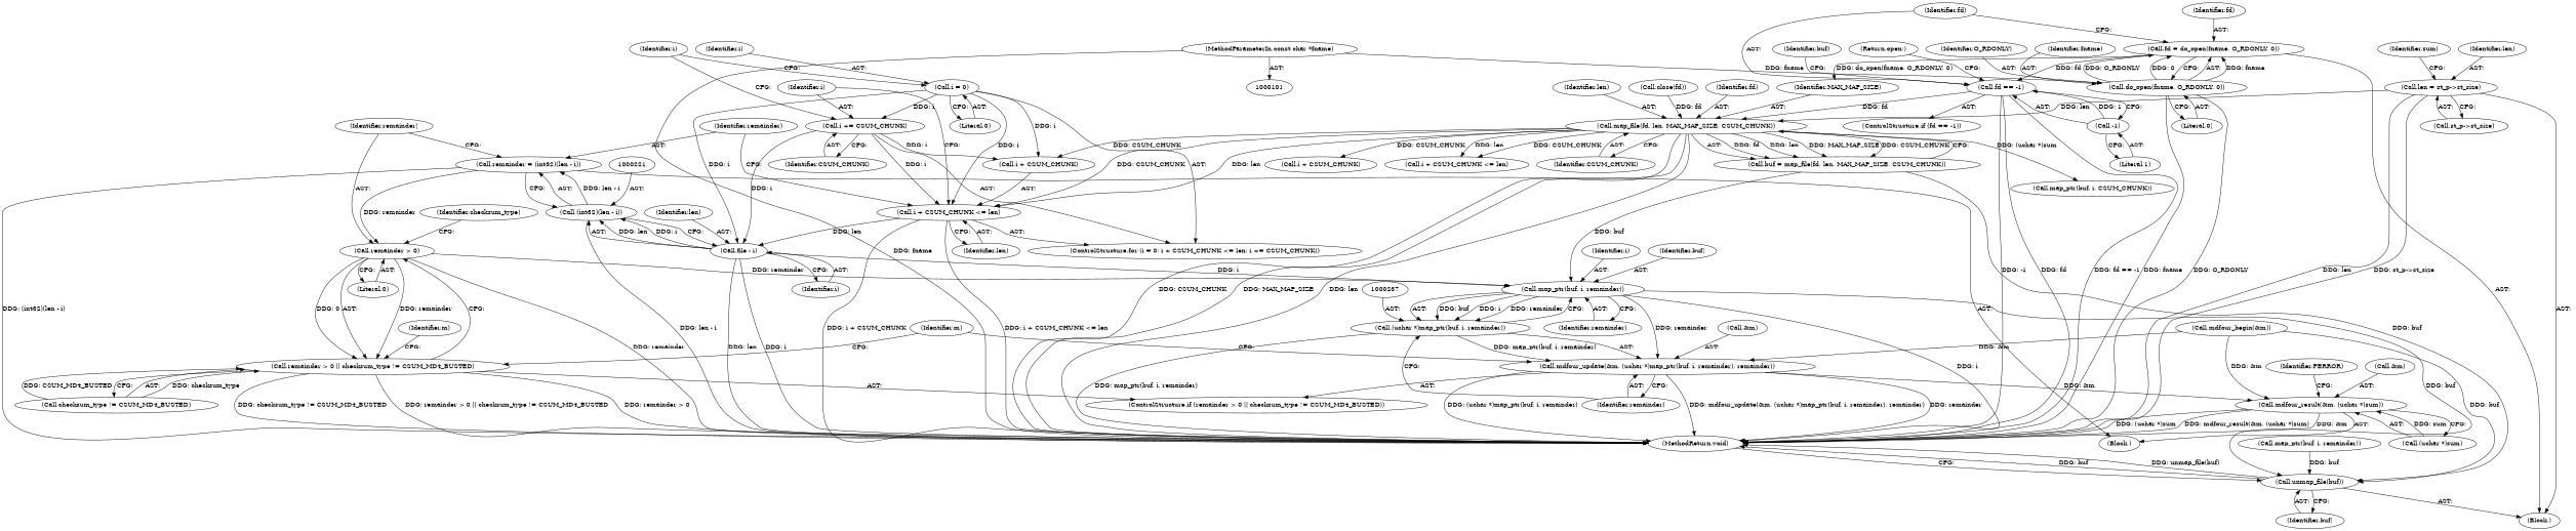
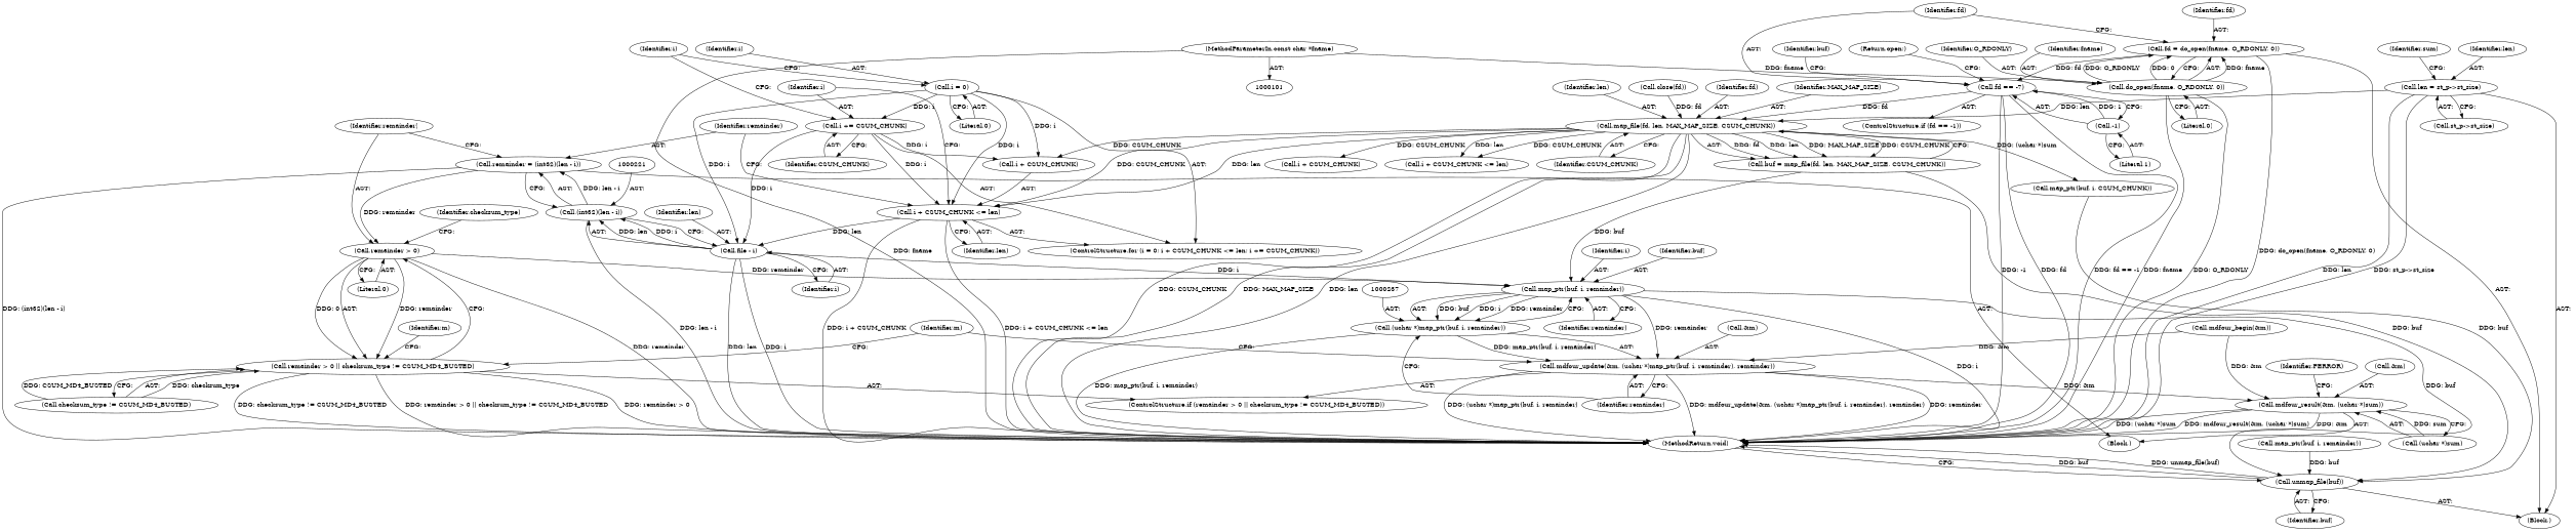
  digraph {
    n1 [label="(Call,remainder = (int32)(len - i))"]
    n2 [label="(Call,(int32)(len - i))"]
    n3 [label="(Call,remainder > 0)"]
    n4 [label="(Block,)"]
    n5 [label="(MethodReturn,void)"]
    n6 [label="(Call,file - i)"]
    n7 [label="(Call,map_ptr(buf, i, remainder))"]
    n8 [label="(Call,remainder > 0 || checksum_type != CSUM_MD4_BUSTED)"]
    n9 [label="(Literal,0)"]
    n10 [label="(Call,unmap_file(buf))"]
    n11 [label="(Identifier,i)"]
    n12 [label="(Call,(uchar *)map_ptr(buf, i, remainder))"]
    n13 [label="(Call,mdfour_update(&m, (uchar *)map_ptr(buf, i, remainder), remainder))"]
    n14 [label="(Identifier,remainder)"]
    n15 [label="(Call,i + CSUM_CHUNK <= len)"]
    n16 [label="(Identifier,len)"]
    n17 [label="(ControlStructure,for (i = 0; i + CSUM_CHUNK <= len; i += CSUM_CHUNK))"]
    n18 [label="(Call,i = 0)"]
    n19 [label="(Call,i += CSUM_CHUNK)"]
    n20 [label="(Call,i + CSUM_CHUNK)"]
    n21 [label="(Literal,0)"]
    n22 [label="(Identifier,CSUM_CHUNK)"]
    n23 [label="(Call,map_file(fd, len, MAX_MAP_SIZE, CSUM_CHUNK))"]
    n24 [label="(Call,map_ptr(buf, i, CSUM_CHUNK))"]
    n25 [label="(Call,buf = map_file(fd, len, MAX_MAP_SIZE, CSUM_CHUNK))"]
    n26 [label="(Call,i + CSUM_CHUNK <= len)"]
    n27 [label="(Call,i + CSUM_CHUNK)"]
    n28 [label="(Identifier,CSUM_CHUNK)"]
    n29 [label="(Call,close(fd))"]
-   n30 [label="(Call,fd == -1)"]
+   n30 [label="(Call,fd == -7)"]
    n31 [label="(Call,-1)"]
    n32 [label="(ControlStructure,if (fd == -1))"]
    n33 [label="(Literal,1)"]
    n34 [label="(Call,fd = do_open(fname, O_RDONLY, 0))"]
    n35 [label="(Call,do_open(fname, O_RDONLY, 0))"]
    n36 [label="(Block,)"]
    n37 [label="(Literal,0)"]
    n38 [label="(MethodParameterIn,const char *fname)"]
    1000101
    n40 [label="(Call,len = st_p->st_size)"]
    n41 [label="(Call,st_p->st_size)"]
    n42 [label="(ControlStructure,if (remainder > 0 || checksum_type != CSUM_MD4_BUSTED))"]
    n43 [label="(Call,checksum_type != CSUM_MD4_BUSTED)"]
    n44 [label="(Call,mdfour_result(&m, (uchar *)sum))"]
    n45 [label="(Identifier,remainder)"]
    n46 [label="(Identifier,buf)"]
    n47 [label="(Call,(uchar *)sum)"]
    n48 [label="(Identifier,i)"]
    n49 [label="(Identifier,remainder)"]
    n50 [label="(Identifier,MAX_MAP_SIZE)"]
    n51 [label="(Identifier,fd)"]
    n52 [label="(Identifier,checksum_type)"]
    n53 [label="(Identifier,m)"]
    n54 [label="(Call,mdfour_begin(&m))"]
    n55 [label="(Identifier,i)"]
    n56 [label="(Return,open;)"]
    n57 [label="(Identifier,FERROR)"]
    n58 [label="(Identifier,fd)"]
    n59 [label="(Identifier,i)"]
    n60 [label="(Identifier,fd)"]
    n61 [label="(Identifier,O_RDONLY)"]
    n62 [label="(Identifier,buf)"]
    n63 [label="(Identifier,buf)"]
    n64 [label="(Identifier,len)"]
    n65 [label="(Call,map_ptr(buf, i, remainder))"]
    n66 [label="(Identifier,len)"]
    n67 [label="(Identifier,i)"]
    n68 [label="(Identifier,m)"]
    n69 [label="(Call,&m)"]
    n70 [label="(Identifier,remainder)"]
    n71 [label="(Identifier,sum)"]
    n72 [label="(Identifier,len)"]
    n73 [label="(Call,&m)"]
    n74 [label="(Identifier,fname)"]
    1000221
    1000237
    n1 -> n2 [label="CFG: "]
    n1 -> n3 [label="DDG: remainder"]
    n1 -> n4 [label="AST: "]
    n1 -> n5 [label="DDG: (int32)(len - i)"]
    n2 -> n1 [label="AST: "]
    n2 -> n1 [label="DDG: len - i"]
    n2 -> n5 [label="DDG: len - i"]
    n2 -> n6 [label="CFG: "]
    n3 -> n5 [label="DDG: remainder"]
    n3 -> n7 [label="DDG: remainder"]
    n3 -> n8 [label="AST: "]
    n3 -> n8 [label="DDG: remainder"]
    n3 -> n8 [label="DDG: 0"]
    n3 -> n9 [label="CFG: "]
    n5 -> n10 [label="CFG: "]
    n6 -> n2 [label="AST: "]
    n6 -> n2 [label="DDG: len"]
    n6 -> n2 [label="DDG: i"]
    n6 -> n5 [label="DDG: len"]
    n6 -> n5 [label="DDG: i"]
    n6 -> n7 [label="DDG: i"]
    n6 -> n11 [label="CFG: "]
    n7 -> n5 [label="DDG: i"]
    n7 -> n10 [label="DDG: buf"]
    n7 -> n12 [label="AST: "]
    n7 -> n12 [label="DDG: buf"]
    n7 -> n12 [label="DDG: i"]
    n7 -> n12 [label="DDG: remainder"]
    n7 -> n13 [label="DDG: remainder"]
    n7 -> n14 [label="CFG: "]
    n8 -> n3 [label="CFG: "]
    n8 -> n5 [label="DDG: remainder > 0 || checksum_type != CSUM_MD4_BUSTED"]
    n8 -> n5 [label="DDG: remainder > 0"]
    n8 -> n5 [label="DDG: checksum_type != CSUM_MD4_BUSTED"]
    n8 -> n42 [label="AST: "]
    n8 -> n43 [label="CFG: "]
    n9 -> n3 [label="AST: "]
    n10 -> n5 [label="DDG: buf"]
    n10 -> n5 [label="DDG: unmap_file(buf)"]
    n10 -> n36 [label="AST: "]
    n10 -> n46 [label="CFG: "]
    n11 -> n6 [label="AST: "]
    n12 -> n5 [label="DDG: map_ptr(buf, i, remainder)"]
    n12 -> n7 [label="CFG: "]
    n12 -> n13 [label="AST: "]
    n12 -> n13 [label="DDG: map_ptr(buf, i, remainder)"]
    n13 -> n5 [label="DDG: (uchar *)map_ptr(buf, i, remainder)"]
    n13 -> n5 [label="DDG: mdfour_update(&m, (uchar *)map_ptr(buf, i, remainder), remainder)"]
    n13 -> n5 [label="DDG: remainder"]
    n13 -> n42 [label="AST: "]
    n13 -> n44 [label="DDG: &m"]
    n13 -> n45 [label="CFG: "]
    n14 -> n7 [label="AST: "]
    n15 -> n5 [label="DDG: i + CSUM_CHUNK <= len"]
    n15 -> n5 [label="DDG: i + CSUM_CHUNK"]
    n15 -> n6 [label="DDG: len"]
    n15 -> n16 [label="CFG: "]
    n15 -> n17 [label="AST: "]
    n16 -> n15 [label="AST: "]
    n18 -> n6 [label="DDG: i"]
    n18 -> n15 [label="DDG: i"]
    n18 -> n17 [label="AST: "]
    n18 -> n19 [label="DDG: i"]
    n18 -> n20 [label="DDG: i"]
    n18 -> n21 [label="CFG: "]
    n19 -> n6 [label="DDG: i"]
    n19 -> n15 [label="DDG: i"]
    n19 -> n17 [label="AST: "]
    n19 -> n20 [label="DDG: i"]
    n19 -> n22 [label="CFG: "]
    n20 -> n15 [label="AST: "]
    n21 -> n18 [label="AST: "]
    n22 -> n19 [label="AST: "]
    n23 -> n5 [label="DDG: CSUM_CHUNK"]
    n23 -> n5 [label="DDG: MAX_MAP_SIZE"]
    n23 -> n5 [label="DDG: len"]
    n23 -> n15 [label="DDG: CSUM_CHUNK"]
    n23 -> n15 [label="DDG: len"]
    n23 -> n20 [label="DDG: CSUM_CHUNK"]
    n23 -> n24 [label="DDG: (uchar *)sum"]
    n23 -> n25 [label="AST: "]
    n23 -> n25 [label="DDG: fd"]
    n23 -> n25 [label="DDG: len"]
    n23 -> n25 [label="DDG: MAX_MAP_SIZE"]
    n23 -> n25 [label="DDG: CSUM_CHUNK"]
    n23 -> n26 [label="DDG: CSUM_CHUNK"]
    n23 -> n26 [label="DDG: len"]
    n23 -> n27 [label="DDG: CSUM_CHUNK"]
    n23 -> n28 [label="CFG: "]
-   n54 -> n10 [label="DDG: buf"]
+   n24 -> n10 [label="DDG: buf"]
    n25 -> n7 [label="DDG: buf"]
    n25 -> n10 [label="DDG: buf"]
    n25 -> n23 [label="CFG: "]
    n28 -> n23 [label="AST: "]
    n29 -> n23 [label="DDG: fd"]
    n30 -> n5 [label="DDG: -1"]
    n30 -> n5 [label="DDG: fd"]
    n30 -> n5 [label="DDG: fd == -1"]
    n30 -> n23 [label="DDG: fd"]
    n30 -> n31 [label="CFG: "]
    n30 -> n32 [label="AST: "]
    n31 -> n30 [label="AST: "]
    n31 -> n30 [label="DDG: 1"]
    n31 -> n33 [label="CFG: "]
    n33 -> n31 [label="AST: "]
-   n34 -> n50 [label="DDG: do_open(fname, O_RDONLY, 0)"]
+   n34 -> n5 [label="DDG: do_open(fname, O_RDONLY, 0)"]
    n34 -> n30 [label="DDG: fd"]
    n34 -> n35 [label="CFG: "]
    n34 -> n36 [label="AST: "]
    n35 -> n5 [label="DDG: O_RDONLY"]
    n35 -> n5 [label="DDG: fname"]
    n35 -> n34 [label="AST: "]
    n35 -> n34 [label="DDG: fname"]
    n35 -> n34 [label="DDG: O_RDONLY"]
    n35 -> n34 [label="DDG: 0"]
    n35 -> n37 [label="CFG: "]
    n37 -> n35 [label="AST: "]
    n38 -> n5 [label="DDG: fname"]
    n38 -> n35 [label="DDG: fname"]
    n38 -> 1000101 [label="AST: "]
    n40 -> n5 [label="DDG: len"]
    n40 -> n5 [label="DDG: st_p->st_size"]
    n40 -> n23 [label="DDG: len"]
    n40 -> n36 [label="AST: "]
    n40 -> n41 [label="CFG: "]
    n41 -> n40 [label="AST: "]
    n43 -> n8 [label="AST: "]
    n43 -> n8 [label="DDG: checksum_type"]
    n43 -> n8 [label="DDG: CSUM_MD4_BUSTED"]
    n44 -> n4 [label="AST: "]
    n44 -> n5 [label="DDG: &m"]
    n44 -> n5 [label="DDG: (uchar *)sum"]
    n44 -> n5 [label="DDG: mdfour_result(&m, (uchar *)sum)"]
    n44 -> n47 [label="CFG: "]
    n45 -> n12 [label="CFG: "]
    n45 -> n13 [label="AST: "]
    n46 -> n10 [label="AST: "]
    n47 -> n44 [label="AST: "]
    n47 -> n44 [label="DDG: sum"]
    n48 -> n7 [label="AST: "]
    n49 -> n1 [label="AST: "]
    n49 -> n15 [label="CFG: "]
    n50 -> n23 [label="AST: "]
    n51 -> n30 [label="AST: "]
    n51 -> n34 [label="CFG: "]
    n52 -> n3 [label="CFG: "]
    n53 -> n8 [label="CFG: "]
    n53 -> n13 [label="CFG: "]
    n54 -> n13 [label="DDG: &m"]
    n54 -> n44 [label="DDG: &m"]
    n55 -> n15 [label="CFG: "]
    n55 -> n19 [label="AST: "]
    n56 -> n30 [label="CFG: "]
    n57 -> n44 [label="CFG: "]
    n58 -> n34 [label="AST: "]
    n59 -> n18 [label="CFG: "]
    n59 -> n19 [label="CFG: "]
    n60 -> n23 [label="AST: "]
    n61 -> n35 [label="AST: "]
    n62 -> n30 [label="CFG: "]
    n63 -> n7 [label="AST: "]
    n64 -> n40 [label="AST: "]
    n65 -> n10 [label="DDG: buf"]
    n66 -> n6 [label="AST: "]
    n67 -> n18 [label="AST: "]
    n68 -> n8 [label="CFG: "]
    n69 -> n44 [label="AST: "]
    n70 -> n1 [label="CFG: "]
    n70 -> n3 [label="AST: "]
    n71 -> n40 [label="CFG: "]
    n72 -> n23 [label="AST: "]
    n73 -> n13 [label="AST: "]
    n74 -> n35 [label="AST: "]
    1000221 -> n2 [label="AST: "]
    1000237 -> n12 [label="AST: "]
  }
